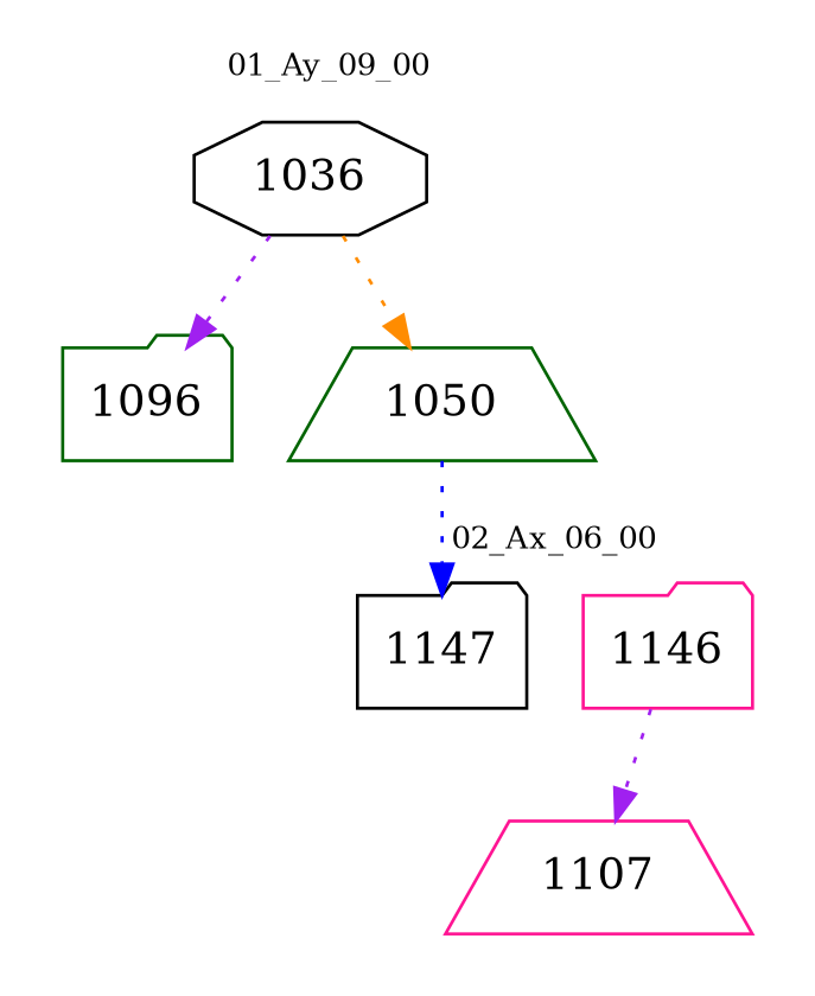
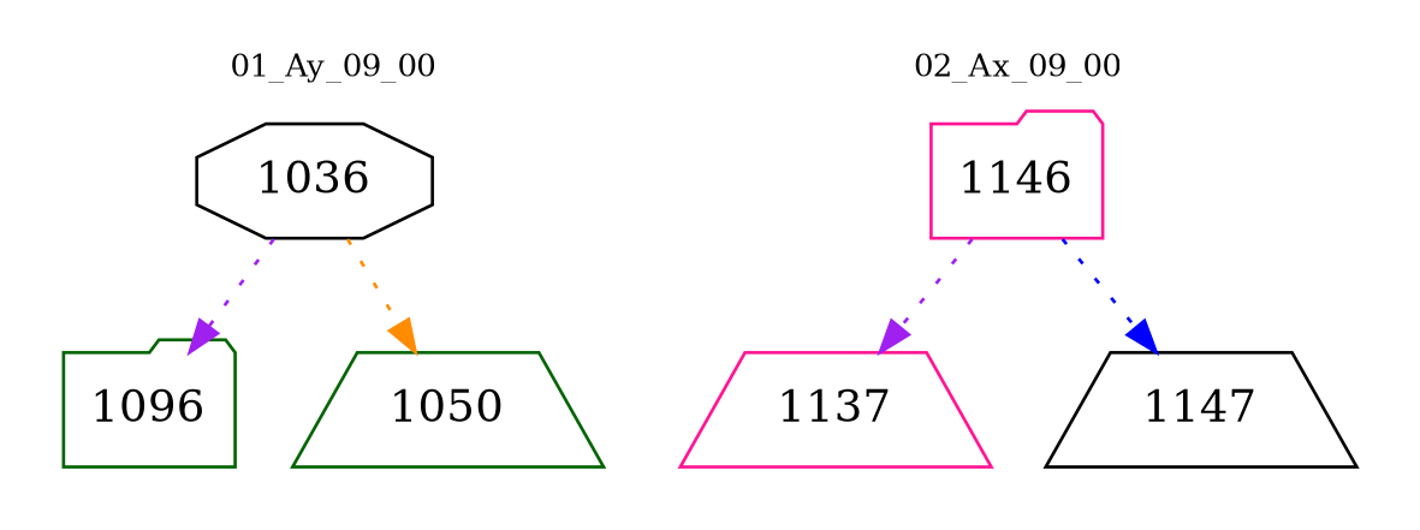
  digraph {
    node [color=black shape=folder]
    edge [color=purple style=dotted]
    n1 [label=1036 shape=octagon]
    n2 [color=darkgreen label=1096]
    n3 [color=darkgreen label=1050 shape=trapezium]
    n4 [color=deeppink label=1146]
-   n5 [color=deeppink label=1107 shape=trapezium]
-   n6 [label=1147]
+   n5 [color=deeppink label=1137 shape=trapezium]
+   n6 [label=1147 shape=trapezium]
    subgraph cluster_1 {
      color=white
      fontsize=10
      label="01_Ay_09_00"
      n1
      n2
      n3
    }
    subgraph cluster_2 {
      color=white
      fontsize=10
-     label="02_Ax_06_00"
+     label="02_Ax_09_00"
      n4
      n5
      n6
    }
    n1 -> n2
    n1 -> n3 [color=darkorange]
    n4 -> n5
-   n3 -> n6 [color=blue]
+   n4 -> n6 [color=blue]
  }
